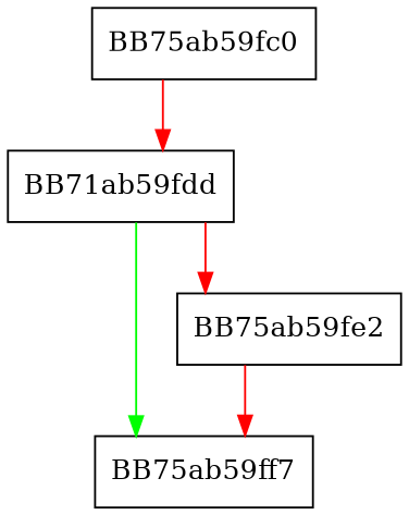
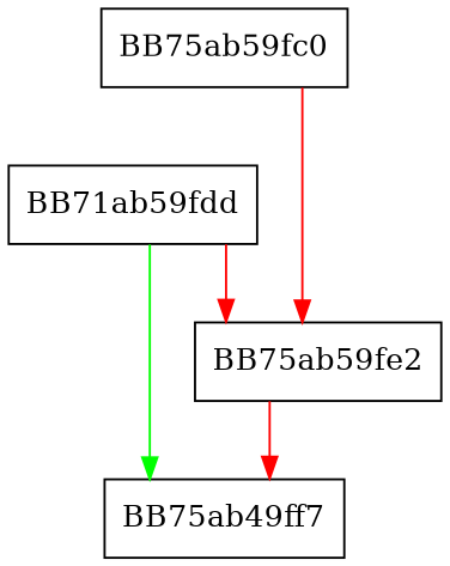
  digraph {
    fontname="DejaVu Serif"
    splines=ortho
    node [fontname="DejaVu Serif" shape=box]
    edge [color=red fontname="DejaVu Serif"]
    n1 [label=BB71ab59fdd]
    BB75ab59fc0
-   BB75ab59ff7
+   BB75ab59ff7 [label=BB75ab49ff7]
    BB75ab59fe2
    n1 -> BB75ab59ff7 [color=green]
    n1 -> BB75ab59fe2
-   BB75ab59fc0 -> n1
+   BB75ab59fc0 -> BB75ab59fe2
    BB75ab59fe2 -> BB75ab59ff7
  }
